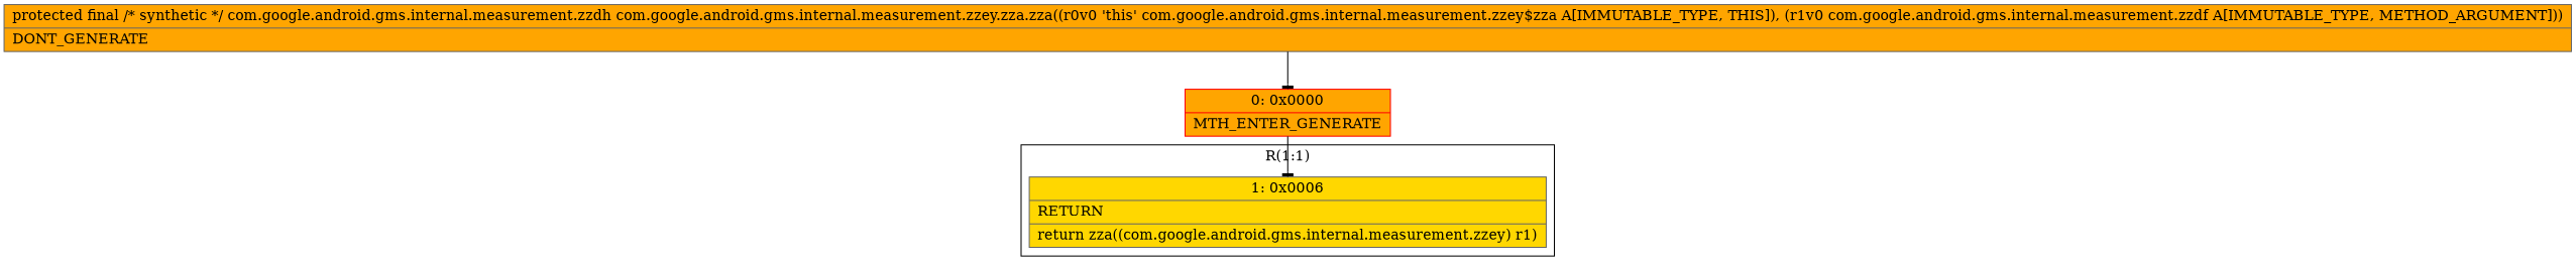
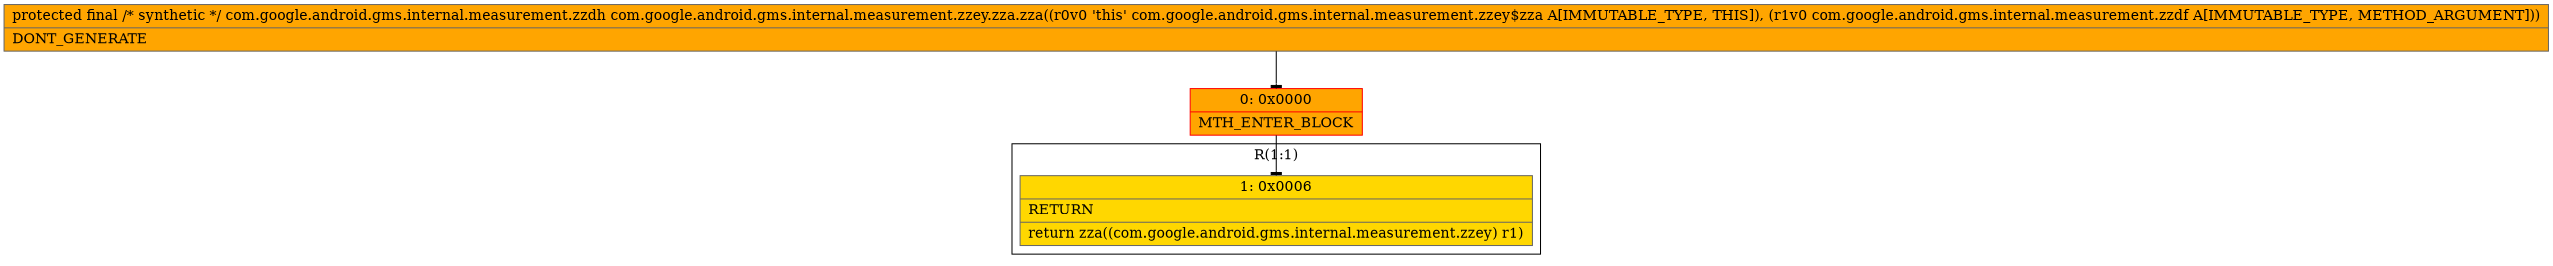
  digraph {
    node [color=gray40 shape=record style=filled fillcolor=orange]
    edge [arrowhead=tee]
    n1 [label="{1\:\ 0x0006|RETURN\l|return zza((com.google.android.gms.internal.measurement.zzey) r1)\l}" fillcolor=gold]
-   n2 [color=red label="{0\:\ 0x0000|MTH_ENTER_GENERATE\l}"]
+   n2 [color=red label="{0\:\ 0x0000|MTH_ENTER_BLOCK\l}"]
    n3 [label="{protected final \/* synthetic *\/ com.google.android.gms.internal.measurement.zzdh com.google.android.gms.internal.measurement.zzey.zza.zza((r0v0 'this' com.google.android.gms.internal.measurement.zzey$zza A[IMMUTABLE_TYPE, THIS]), (r1v0 com.google.android.gms.internal.measurement.zzdf A[IMMUTABLE_TYPE, METHOD_ARGUMENT]))  | DONT_GENERATE\l}"]
    subgraph cluster_1 {
      label="R(1:1)"
      n1
    }
    n2 -> n1
    n3 -> n2
  }
